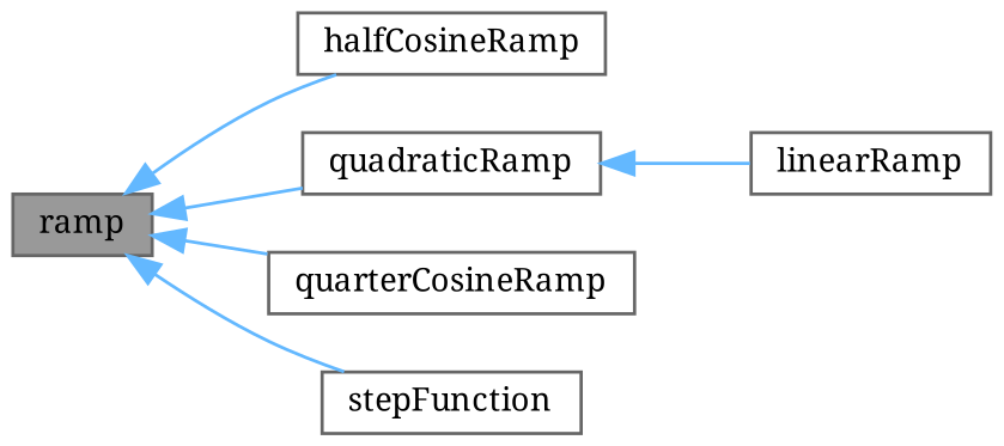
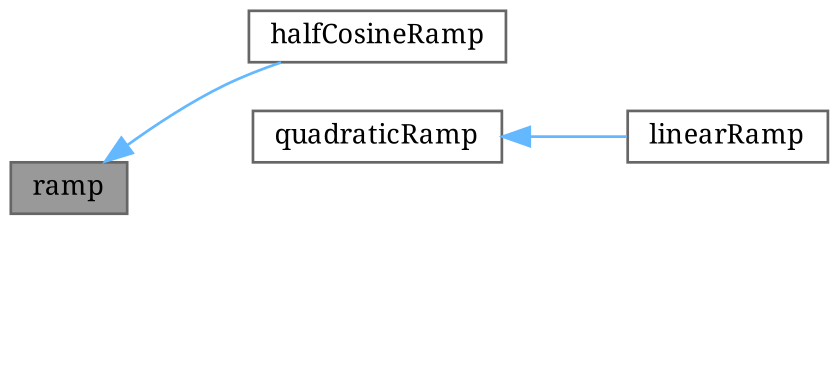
  digraph {
    fontname="Noto Serif"
    rankdir=LR
    node [color=gray40 fillcolor=white fontname="Noto Serif" fontsize=10 shape=box style=filled]
    edge [color=steelblue1 dir=back fontname="Noto Serif" fontsize=10 labelfontname=Helvetica labelfontsize=10 style=solid]
    n1 [fillcolor=grey60 fontcolor=black height=0.2 label=ramp width=0.4]
    n2 [height=0.2 label=halfCosineRamp width=0.4]
    n3 [height=0.2 label=quadraticRamp width=0.4]
-   n4 [height=0.2 label=quarterCosineRamp width=0.4]
-   n5 [height=0.2 label=stepFunction width=0.4]
    n6 [height=0.2 label=linearRamp width=0.4]
    n1 -> n2
-   n1 -> n3
-   n1 -> n4
-   n1 -> n5
    n3 -> n6
  }
